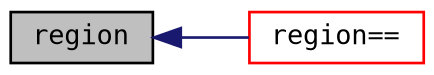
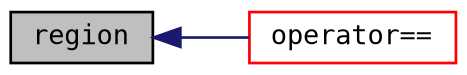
  digraph {
    rankdir=LR
    fontname="DejaVu Sans Mono"
    node [fontname="DejaVu Sans Mono" fontsize=10 shape=record]
    n1 [color=black fillcolor=grey75 fontcolor=black height=0.2 label=region style=filled width=0.4]
-   n2 [color=red height=0.2 label="region==" width=0.4]
+   n2 [color=red height=0.2 label="operator==" width=0.4]
    n1 -> n2 [color=midnightblue dir=back fontname="DejaVu Sans Mono" fontsize=10 labelfontname=FreeSans labelfontsize=10 style=solid]
  }
